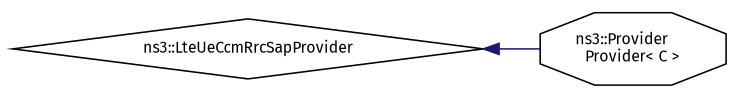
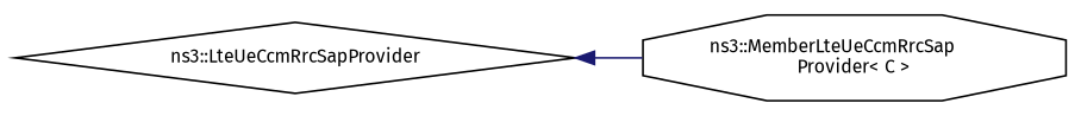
  digraph {
    rankdir=LR
    fontname="Fira Sans"
    node [color=black fillcolor=white fontname="Fira Sans" fontsize=10 style=filled]
    n1 [height=0.2 label="ns3::LteUeCcmRrcSapProvider" shape=diamond width=0.4]
-   n2 [height=0.2 label="ns3::Provider\lProvider\< C \>" shape=octagon width=0.4]
+   n2 [height=0.2 label="ns3::MemberLteUeCcmRrcSap\lProvider\< C \>" shape=octagon width=0.4]
    n1 -> n2 [color=midnightblue dir=back fontname="Fira Sans" fontsize=10 labelfontname=Helvetica labelfontsize=10 style=solid]
  }
